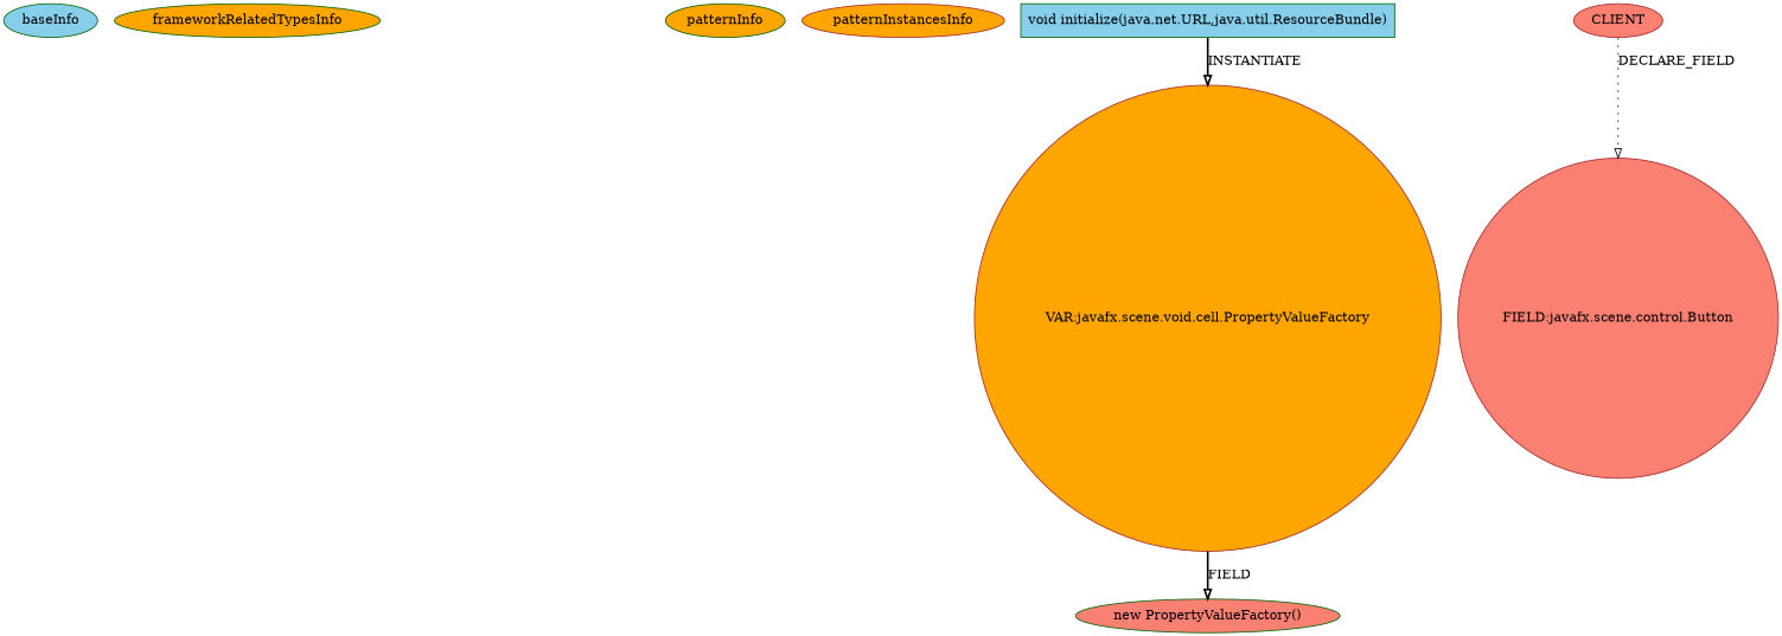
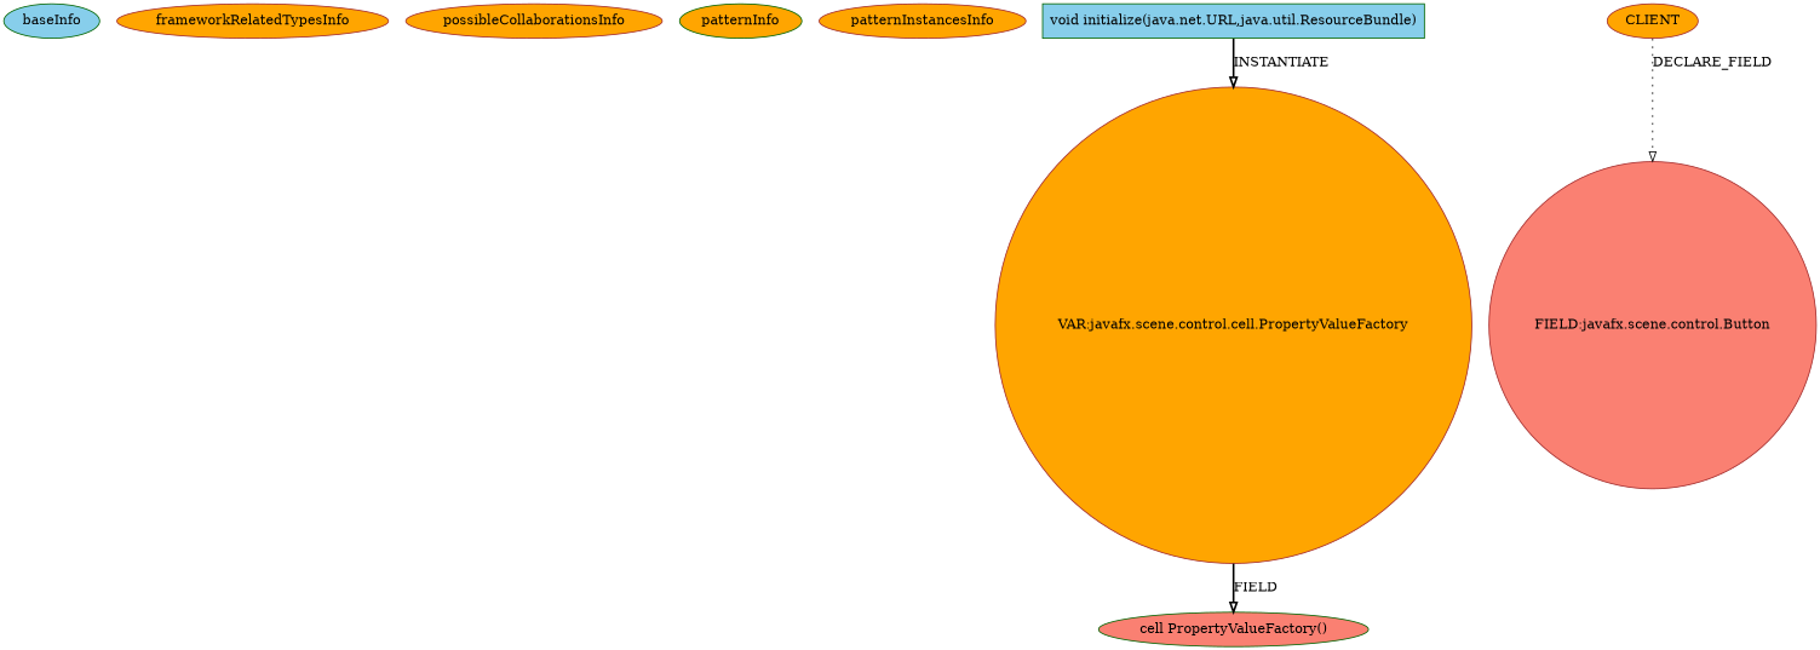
  digraph {
    node [color=brown fillcolor=orange style=filled]
    edge [arrowhead=onormal style=bold]
    baseInfo [category=pattern color=darkgreen fillcolor=skyblue graphId=424 isAnonymous=false possibleRelation=false]
-   frameworkRelatedTypesInfo [color=darkgreen]
+   frameworkRelatedTypesInfo
+   possibleCollaborationsInfo
    patternInfo [color=darkgreen frequency=12.0 patternRootClient=0]
    patternInstancesInfo [0="making-todo-tsa~/making-todo-tsa/todo-tsa-master/todo-fx/src/main/java/todo/app/TodoController.java~TodoController~3522" 1="geyrix57-Proyecto_1_Bases~/geyrix57-Proyecto_1_Bases/Proyecto_1_Bases-master/src/Control/ControlLog.java~ControlLog~2710" 10="warpcorebreach-AAH~/warpcorebreach-AAH/AAH-master/AAH/src/aah/AppReviewController.java~AppReviewController~4716" 11="Geekly-fieldmarshalfx~/Geekly-fieldmarshalfx/fieldmarshalfx-master/src/net/geeklythings/fm/ui/fxml/LoadTournamentDialogController.java~LoadTournamentDialogController~500" 2="JoshuaHanrahan-DVDCollectionApp~/JoshuaHanrahan-DVDCollectionApp/DVDCollectionApp-master/src/dvdcollectionapp/view/DvdcollectionappfxmlController.java~DvdcollectionappfxmlController~728" 3="warpcorebreach-AAH~/warpcorebreach-AAH/AAH-master/AAH/src/aah/AptAllotmentController.java~AptAllotmentController~4733" 4="diogocs1-FPessoais~/diogocs1-FPessoais/FPessoais-master/FinancasPessoais/src/app/controllers/HomeController.java~HomeController~2490" 5="warpcorebreach-AAH~/warpcorebreach-AAH/AAH-master/AAH/src/aah/ManMaintRequestController.java~ManMaintRequestController~4736" 6="7thwheel-medaka-chan~/7thwheel-medaka-chan/medaka-chan-master/src/seventhwheel/pos/controller/PosController.java~PosController~30" 7="NirmalL-Shark~/NirmalL-Shark/Shark-master/src/Controller.java~Controller~1009" 8="7thwheel-medaka-chan~/7thwheel-medaka-chan/medaka-chan-master/src/seventhwheel/pos/controller/SuppliersController.java~SuppliersController~23" 9="crosswords-testEnvironment~/crosswords-testEnvironment/testEnvironment-master/src/GUI/MainController.java~MainController~2315"]
-   n6 [color=darkgreen fillcolor=salmon isFrameworkType=false label="new PropertyValueFactory()" vertexType=CONSTRUCTOR_CALL]
-   n7 [isFrameworkType=false label="VAR:javafx.scene.void.cell.PropertyValueFactory" shape=circle vertexType=VARIABLE_EXPRESION]
+   n6 [color=darkgreen fillcolor=salmon isFrameworkType=false label="cell PropertyValueFactory()" vertexType=CONSTRUCTOR_CALL]
+   n7 [isFrameworkType=false label="VAR:javafx.scene.control.cell.PropertyValueFactory" shape=circle vertexType=VARIABLE_EXPRESION]
    n8 [color=darkgreen fillcolor=skyblue isFrameworkType=false label="void initialize(java.net.URL,java.util.ResourceBundle)" shape=box vertexType=OVERRIDING_METHOD_DECLARATION]
-   n9 [fillcolor=salmon isFrameworkType=false label=CLIENT vertexType=ROOT_CLIENT_CLASS_DECLARATION]
+   n9 [isFrameworkType=false label=CLIENT vertexType=ROOT_CLIENT_CLASS_DECLARATION]
    n10 [fillcolor=salmon isFrameworkType=false label="FIELD:javafx.scene.control.Button" shape=circle vertexType=FIELD_DECLARATION]
    n7 -> n6 [label=FIELD]
    n8 -> n7 [label=INSTANTIATE]
    n9 -> n10 [label=DECLARE_FIELD style=dotted]
  }
